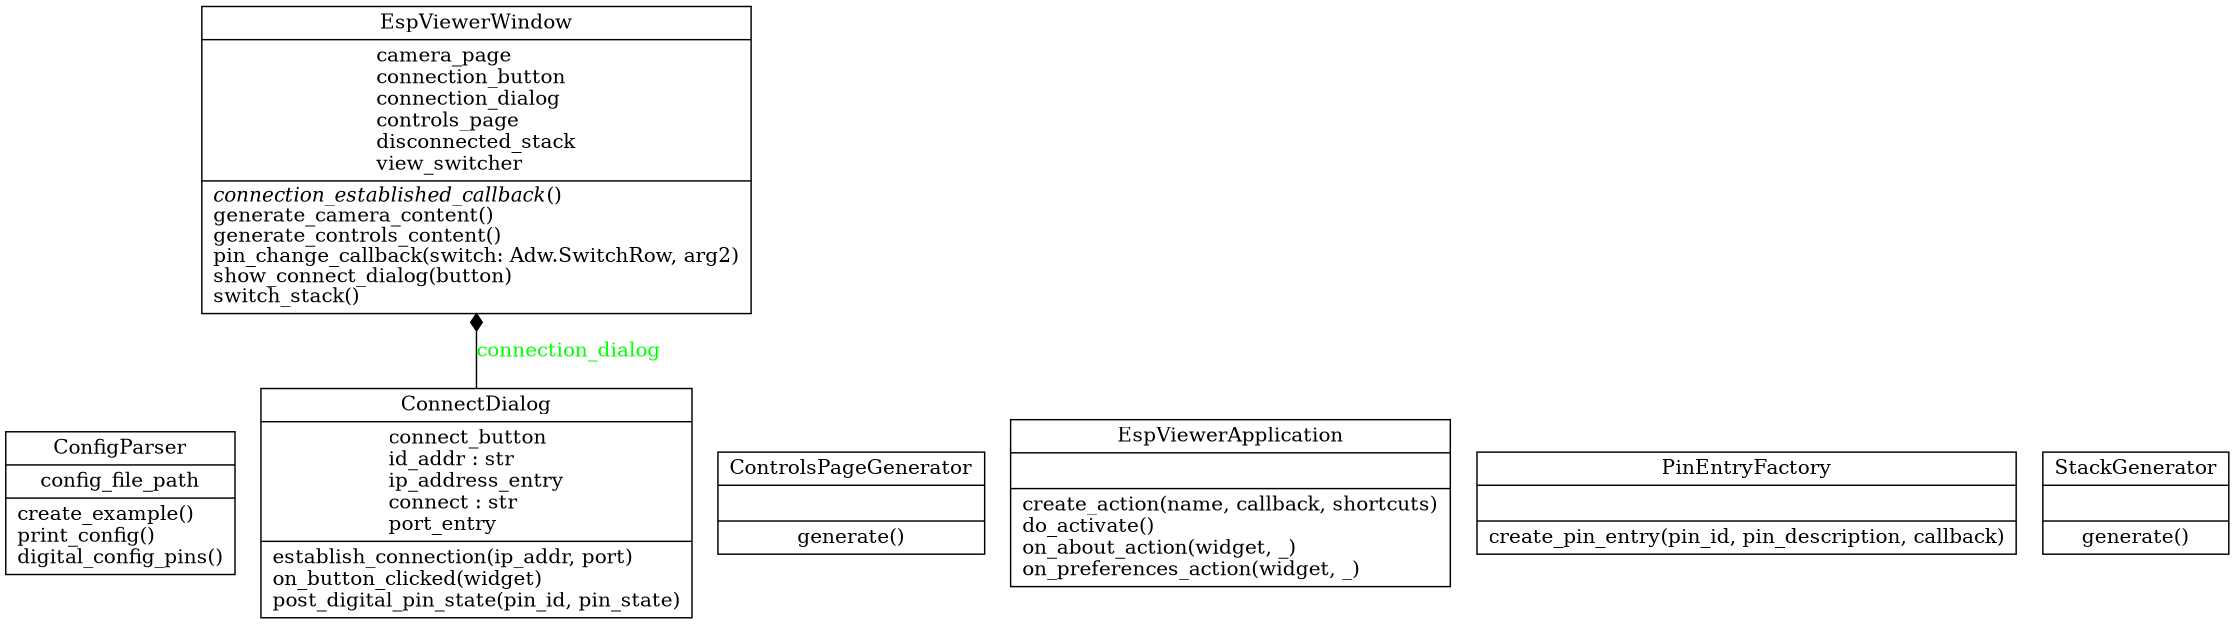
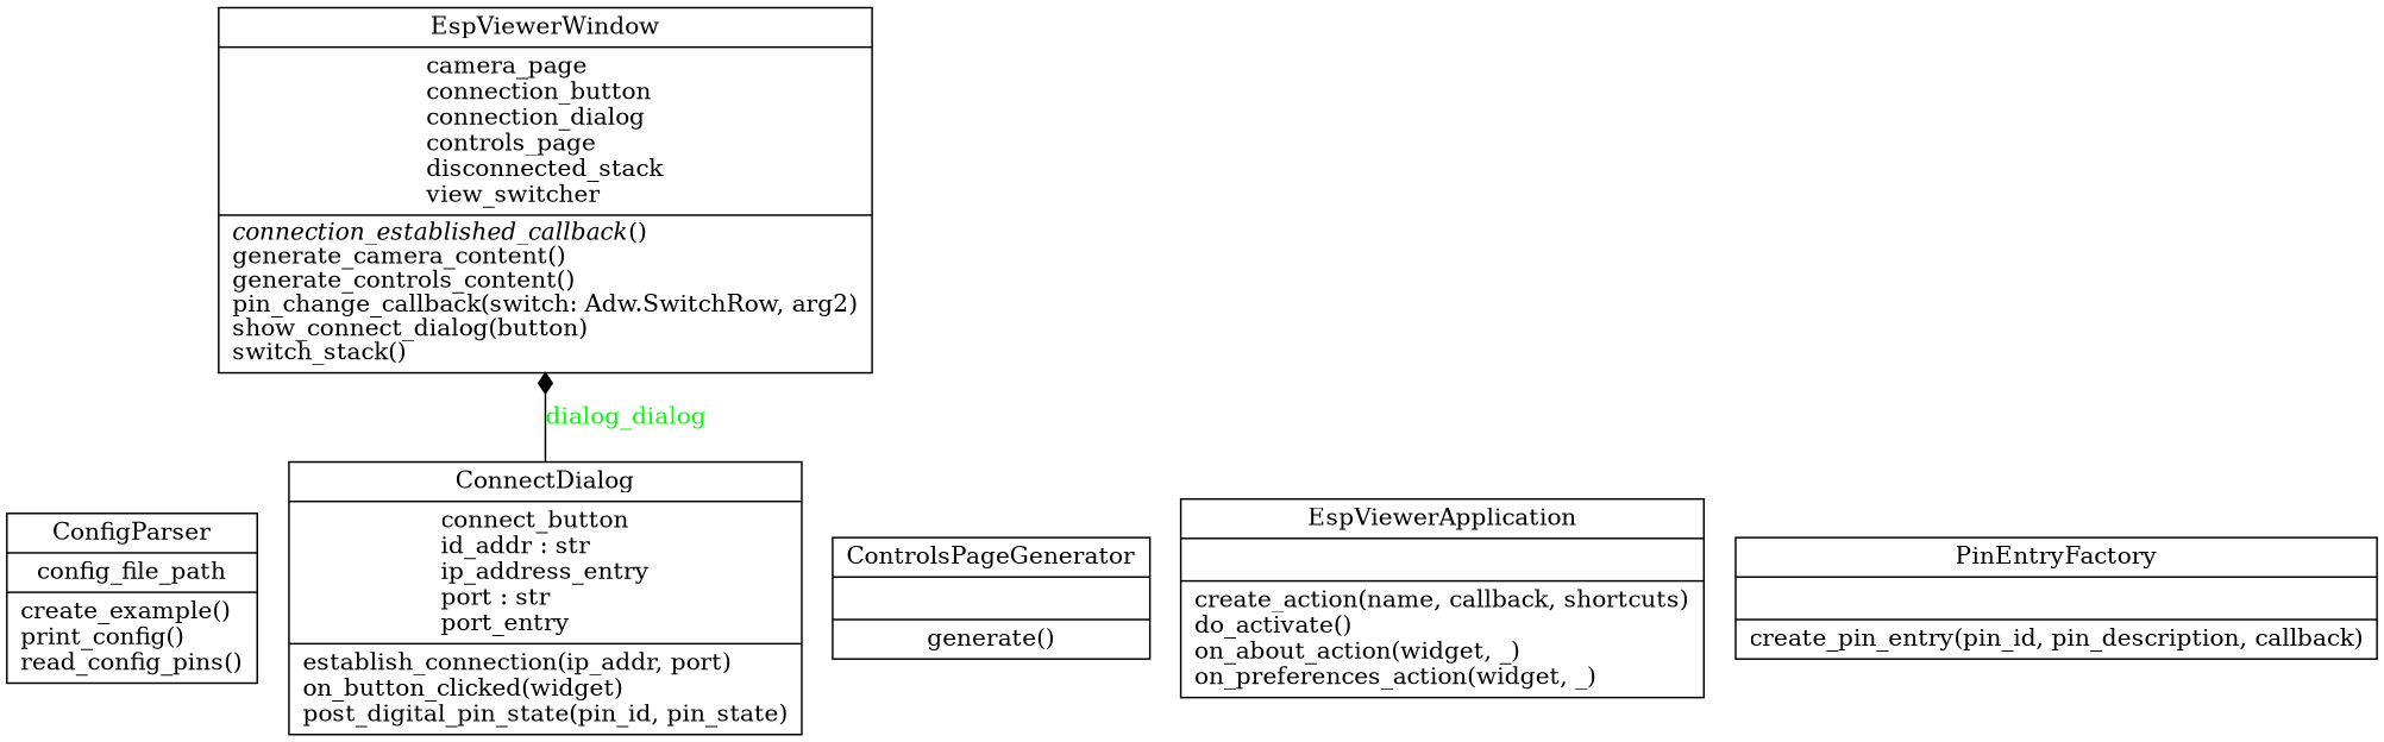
  digraph {
    rankdir=BT
    node [color=black fontcolor=black shape=record style=solid]
-   n1 [label=<{ConfigParser|config_file_path<br ALIGN="LEFT"/>|create_example()<br ALIGN="LEFT"/>print_config()<br ALIGN="LEFT"/>digital_config_pins()<br ALIGN="LEFT"/>}>]
-   n2 [label=<{ConnectDialog|connect_button<br ALIGN="LEFT"/>id_addr : str<br ALIGN="LEFT"/>ip_address_entry<br ALIGN="LEFT"/>connect : str<br ALIGN="LEFT"/>port_entry<br ALIGN="LEFT"/>|establish_connection(ip_addr, port)<br ALIGN="LEFT"/>on_button_clicked(widget)<br ALIGN="LEFT"/>post_digital_pin_state(pin_id, pin_state)<br ALIGN="LEFT"/>}>]
+   n1 [label=<{ConfigParser|config_file_path<br ALIGN="LEFT"/>|create_example()<br ALIGN="LEFT"/>print_config()<br ALIGN="LEFT"/>read_config_pins()<br ALIGN="LEFT"/>}>]
+   n2 [label=<{ConnectDialog|connect_button<br ALIGN="LEFT"/>id_addr : str<br ALIGN="LEFT"/>ip_address_entry<br ALIGN="LEFT"/>port : str<br ALIGN="LEFT"/>port_entry<br ALIGN="LEFT"/>|establish_connection(ip_addr, port)<br ALIGN="LEFT"/>on_button_clicked(widget)<br ALIGN="LEFT"/>post_digital_pin_state(pin_id, pin_state)<br ALIGN="LEFT"/>}>]
    n3 [label=<{EspViewerWindow|camera_page<br ALIGN="LEFT"/>connection_button<br ALIGN="LEFT"/>connection_dialog<br ALIGN="LEFT"/>controls_page<br ALIGN="LEFT"/>disconnected_stack<br ALIGN="LEFT"/>view_switcher<br ALIGN="LEFT"/>|<I>connection_established_callback</I>()<br ALIGN="LEFT"/>generate_camera_content()<br ALIGN="LEFT"/>generate_controls_content()<br ALIGN="LEFT"/>pin_change_callback(switch: Adw.SwitchRow, arg2)<br ALIGN="LEFT"/>show_connect_dialog(button)<br ALIGN="LEFT"/>switch_stack()<br ALIGN="LEFT"/>}>]
    n4 [label=<{ControlsPageGenerator|<br ALIGN="LEFT"/>|generate()<br ALIGN="LEFT"/>}>]
    n5 [label=<{EspViewerApplication|<br ALIGN="LEFT"/>|create_action(name, callback, shortcuts)<br ALIGN="LEFT"/>do_activate()<br ALIGN="LEFT"/>on_about_action(widget, _)<br ALIGN="LEFT"/>on_preferences_action(widget, _)<br ALIGN="LEFT"/>}>]
    n6 [label=<{PinEntryFactory|<br ALIGN="LEFT"/>|create_pin_entry(pin_id, pin_description, callback)<br ALIGN="LEFT"/>}>]
-   n7 [label=<{StackGenerator|<br ALIGN="LEFT"/>|generate()<br ALIGN="LEFT"/>}>]
-   n2 -> n3 [arrowhead=diamond arrowtail=none fontcolor=green label=connection_dialog style=solid]
+   n2 -> n3 [arrowhead=diamond arrowtail=none fontcolor=green label=dialog_dialog style=solid]
  }
